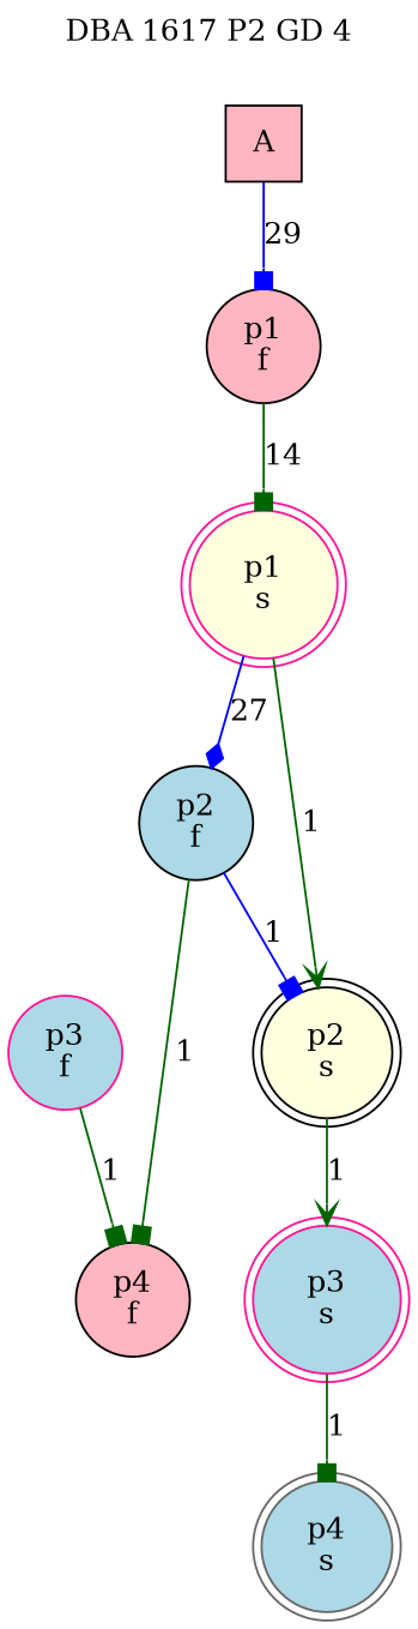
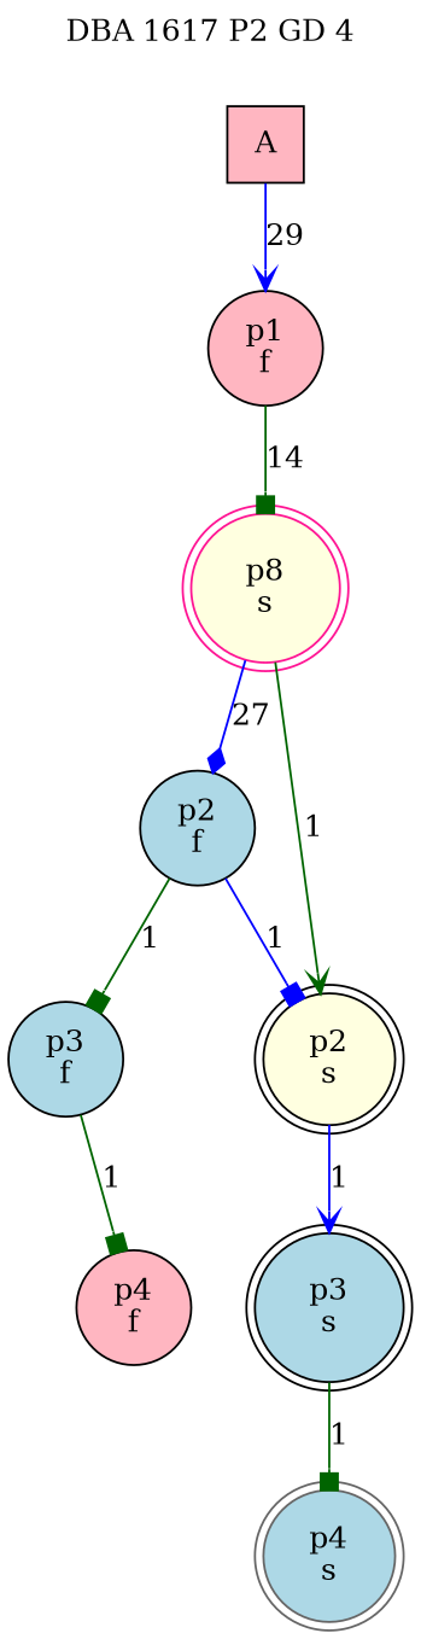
  digraph {
    label=" DBA 1617 P2 GD 4 "
    labelloc=tl
    rankdir=TB
    node [color=black fillcolor=lightblue shape=circle style=filled]
    edge [arrowhead=box color=darkgreen]
    n1 [fillcolor=lightpink label=A shape=square]
    n2 [fillcolor=lightpink label="p1\nf"]
-   n3 [color=deeppink fillcolor=lightyellow label="p1\ns" shape=doublecircle]
+   n3 [color=deeppink fillcolor=lightyellow label="p8\ns" shape=doublecircle]
    n4 [label="p2\nf"]
    n5 [fillcolor=lightyellow label="p2\ns" shape=doublecircle]
-   n6 [color=deeppink label="p3\nf"]
-   n7 [color=deeppink label="p3\ns" shape=doublecircle]
+   n6 [label="p3\nf"]
+   n7 [label="p3\ns" shape=doublecircle]
    n8 [fillcolor=lightpink label="p4\nf"]
    n9 [color=gray40 label="p4\ns" shape=doublecircle]
-   n1 -> n2 [color=blue label=29]
+   n1 -> n2 [arrowhead=vee color=blue label=29]
    n2 -> n3 [label=14]
    n3 -> n4 [arrowhead=diamond color=blue label=27]
    n3 -> n5 [arrowhead=vee label=1]
    n4 -> n5 [color=blue label=1]
-   n4 -> n8 [label=1]
-   n5 -> n7 [arrowhead=vee label=1]
+   n4 -> n6 [label=1]
+   n5 -> n7 [arrowhead=vee color=blue label=1]
    n6 -> n8 [label=1]
    n7 -> n9 [label=1]
  }
